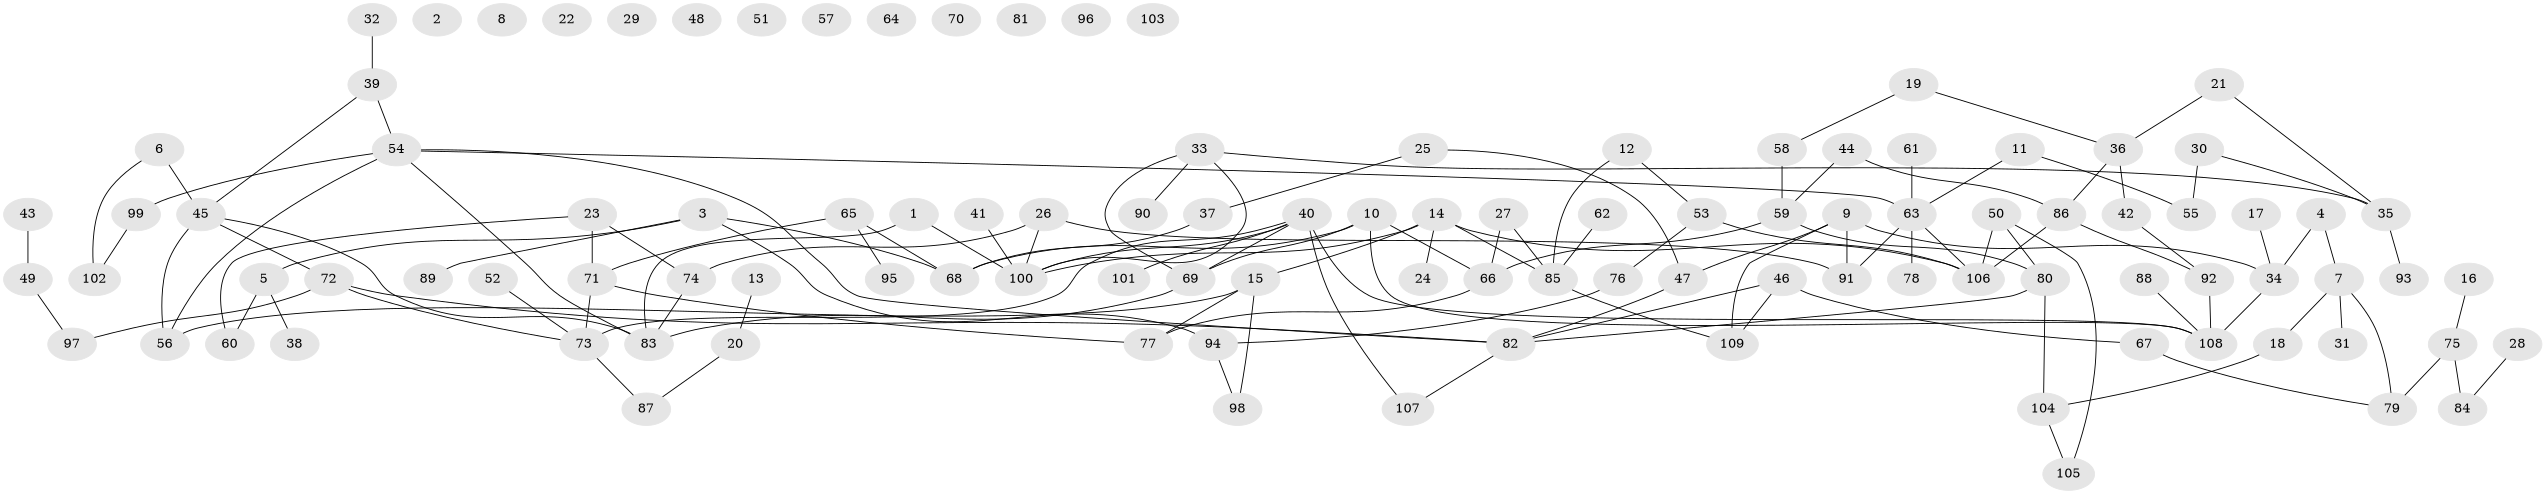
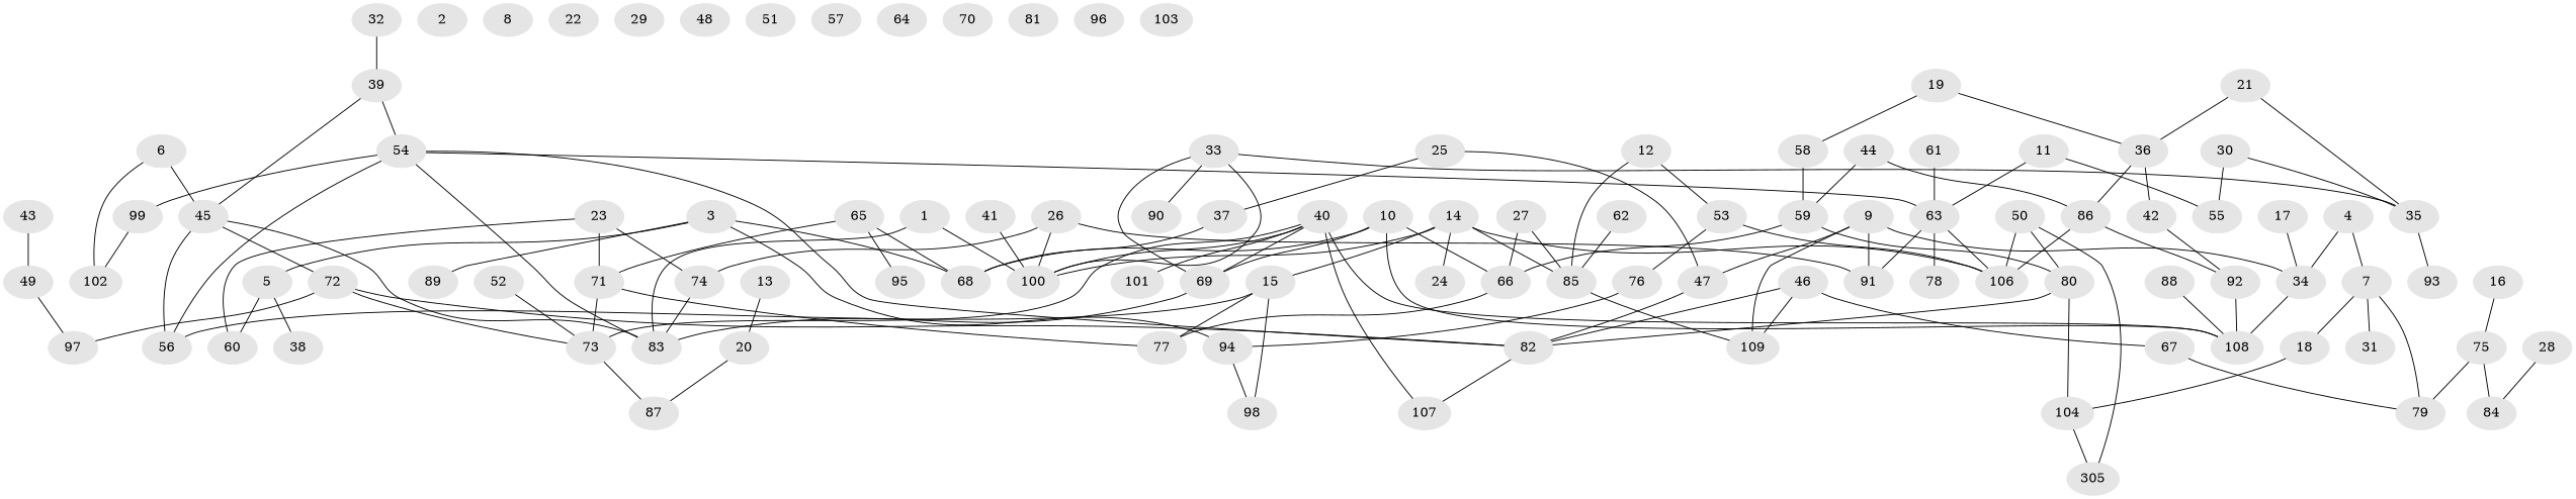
  graph {
    node [color=gray90 style=filled]
    1
    83
    100
    2
    3
    5
    68
    89
    94
    38
    60
    98
    4
    7
    34
    18
    31
    79
    108
    6
    45
    102
    56
    72
    104
    8
    9
    47
    91
    109
    82
    10
    66
    69
    77
    11
    55
    63
    106
    78
    12
    53
    85
    76
    13
    20
    87
    14
    15
    24
    16
    75
    84
    17
-   105
+   105 [label=305]
    19
    36
    58
    42
    86
    59
    21
    35
    93
    22
    23
    71
    74
    73
    25
    37
    26
    27
    28
    29
    30
    32
    39
    54
    33
    90
    92
    99
    40
    101
    107
    41
    43
    49
    97
    44
    80
    46
    67
    48
    50
    51
    52
    57
    61
    62
    64
    65
    95
    70
    81
    88
    96
    103
    1 -- 83
    1 -- 100
    3 -- 5
    3 -- 68
    3 -- 89
    3 -- 94
    5 -- 38
    5 -- 60
    94 -- 98
    4 -- 7
    4 -- 34
    7 -- 18
    7 -- 31
    7 -- 79
    34 -- 108
    18 -- 104
    6 -- 45
    6 -- 102
    45 -- 83
    45 -- 56
    45 -- 72
    72 -- 82
    72 -- 73
    72 -- 97
    104 -- 105
    9 -- 34
    9 -- 47
    9 -- 91
    9 -- 109
    47 -- 82
    82 -- 107
    10 -- 68
    10 -- 108
    10 -- 66
    10 -- 69
    66 -- 77
    69 -- 83
    11 -- 55
    11 -- 63
    63 -- 91
    63 -- 106
    63 -- 78
    12 -- 53
    12 -- 85
    53 -- 106
    53 -- 76
    85 -- 109
    76 -- 94
    13 -- 20
    20 -- 87
    14 -- 100
    14 -- 106
    14 -- 85
    14 -- 15
    14 -- 24
    15 -- 98
    15 -- 56
    15 -- 77
    16 -- 75
    75 -- 79
    75 -- 84
    17 -- 34
    19 -- 36
    19 -- 58
    36 -- 42
    36 -- 86
    58 -- 59
    42 -- 92
    86 -- 106
    86 -- 92
    59 -- 66
    59 -- 80
    21 -- 36
    21 -- 35
    35 -- 93
    23 -- 60
    23 -- 71
    23 -- 74
    71 -- 77
    71 -- 73
    74 -- 83
    73 -- 87
    25 -- 47
    25 -- 37
    37 -- 68
    26 -- 100
    26 -- 91
    26 -- 74
    27 -- 66
    27 -- 85
    28 -- 84
    30 -- 55
    30 -- 35
    32 -- 39
    39 -- 45
    39 -- 54
    54 -- 83
    54 -- 56
    54 -- 82
    54 -- 63
    54 -- 99
    33 -- 100
    33 -- 69
    33 -- 35
    33 -- 90
    92 -- 108
    99 -- 102
    40 -- 100
    40 -- 108
    40 -- 69
    40 -- 73
    40 -- 101
    40 -- 107
    41 -- 100
    43 -- 49
    49 -- 97
    44 -- 86
    44 -- 59
    80 -- 104
    80 -- 82
    46 -- 109
    46 -- 82
    46 -- 67
    67 -- 79
    50 -- 106
    50 -- 105
    50 -- 80
    52 -- 73
    61 -- 63
    62 -- 85
    65 -- 68
    65 -- 71
    65 -- 95
    88 -- 108
  }
